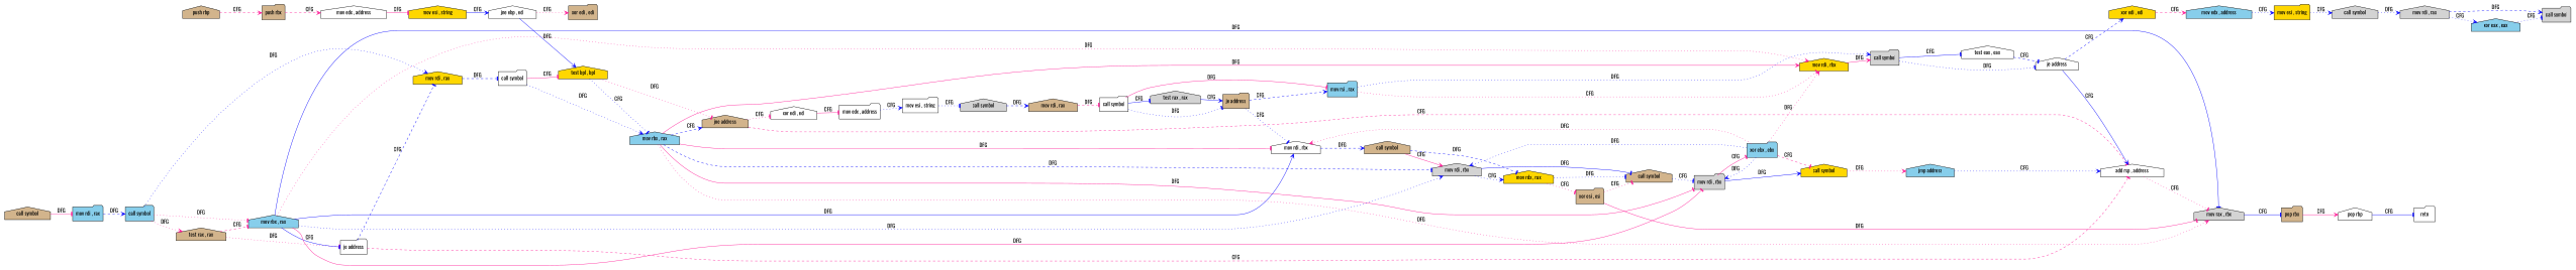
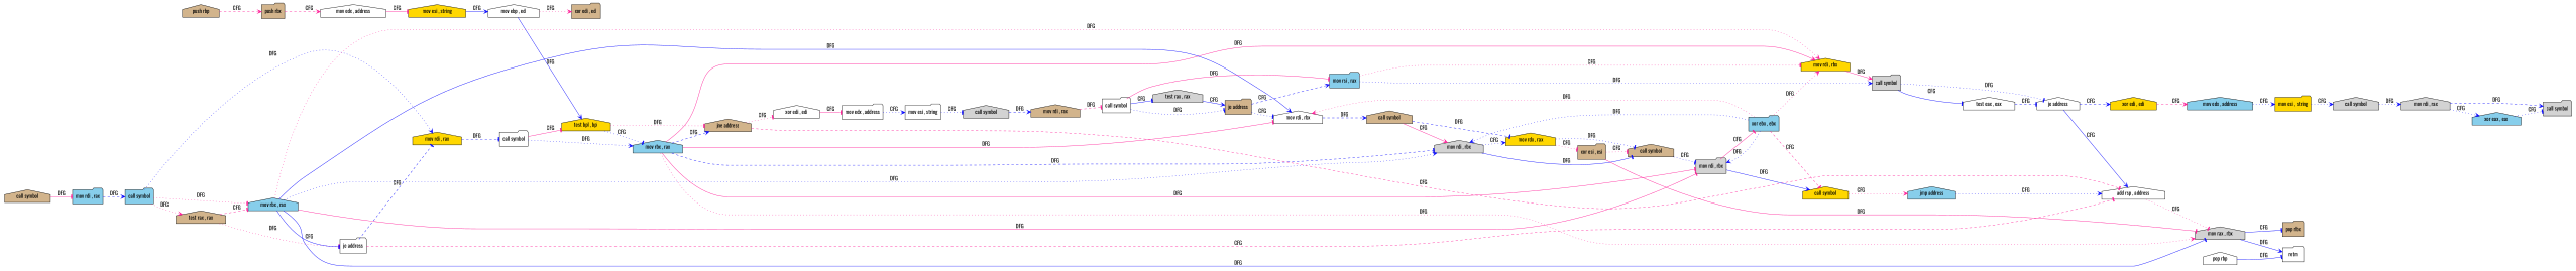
  digraph {
    fontname=Oswald
    rankdir=LR
    node [fillcolor=white fontname=Oswald shape=house style=filled]
    edge [arrowhead=tee color=blue fontname=Oswald style=dotted]
    n1 [fillcolor=tan label="push rbp"]
    n2 [fillcolor=tan label="push rbx" shape=folder]
    n3 [label="mov edx , address"]
    n4 [fillcolor=gold label="mov esi , string"]
-   n5 [label="jne ebp , edi"]
+   n5 [label="mov ebp , edi"]
    n6 [fillcolor=tan label="xor edi , edi" shape=folder]
    n7 [fillcolor=gold label="test bpl , bpl"]
    n8 [fillcolor=skyblue label="mov rbx , rax"]
    n9 [fillcolor=tan label="jne address"]
    n10 [fillcolor=tan label="call symbol"]
    n11 [fillcolor=skyblue label="mov rdi , rax" shape=folder]
    n12 [fillcolor=skyblue label="call symbol" shape=folder]
    n13 [fillcolor=tan label="test rax , rax"]
    n14 [fillcolor=skyblue label="mov rbx , rax"]
    n15 [fillcolor=gold label="mov rdi , rax"]
    n16 [label="je address" shape=folder]
    n17 [fillcolor=lightgrey label="mov rax , rbx"]
    n18 [label="mov rdi , rbx"]
    n19 [fillcolor=lightgrey label="mov rdi , rbx"]
    n20 [fillcolor=lightgrey label="mov rdi , rbx" shape=folder]
    n21 [fillcolor=gold label="mov rdi , rbx"]
    n22 [label="call symbol" shape=folder]
    n23 [label="add rsp , address"]
    n24 [fillcolor=tan label="pop rbx" shape=folder]
    n25 [label=retn shape=folder]
    n26 [fillcolor=tan label="call symbol"]
    n27 [fillcolor=gold label="mov rdx , rax"]
    n28 [fillcolor=tan label="call symbol"]
    n29 [fillcolor=skyblue label="xor ebx , ebx" shape=folder]
    n30 [fillcolor=gold label="call symbol"]
    n31 [fillcolor=lightgrey label="call symbol" shape=folder]
    n32 [label="pop rbp"]
    n33 [label="xor edi , edi"]
    n34 [label="mov edx , address" shape=folder]
    n35 [label="mov esi , string" shape=folder]
    n36 [fillcolor=lightgrey label="call symbol"]
    n37 [fillcolor=tan label="mov rdi , rax"]
    n38 [label="call symbol" shape=folder]
    n39 [fillcolor=lightgrey label="test rax , rax"]
    n40 [fillcolor=tan label="je address" shape=folder]
    n41 [fillcolor=skyblue label="mov rsi , rax" shape=folder]
    n42 [label="test eax , eax"]
    n43 [label="je address"]
    n44 [fillcolor=tan label="xor esi , esi" shape=folder]
    n45 [fillcolor=skyblue label="jmp address"]
    n46 [fillcolor=gold label="xor edi , edi"]
    n47 [fillcolor=skyblue label="mov edx , address"]
    n48 [fillcolor=gold label="mov esi , string" shape=folder]
    n49 [fillcolor=lightgrey label="call symbol"]
    n50 [fillcolor=lightgrey label="mov rdi , rax"]
    n51 [fillcolor=skyblue label="xor eax , eax"]
    n52 [fillcolor=lightgrey label="call symbol" shape=folder]
    n1 -> n2 [arrowhead=vee color=deeppink label=CFG style=dashed]
    n2 -> n3 [arrowhead=vee color=deeppink label=CFG style=dashed]
    n3 -> n4 [color=deeppink label=CFG style=solid]
    n4 -> n5 [arrowhead=vee label=CFG style=solid]
    n5 -> n6 [arrowhead=vee color=deeppink label=CFG]
    n5 -> n7 [arrowhead=vee label=DFG style=solid]
    n7 -> n8 [label=CFG]
    n7 -> n9 [color=deeppink label=DFG]
    n8 -> n9 [arrowhead=vee label=CFG style=dashed]
    n8 -> n17 [arrowhead=vee color=deeppink label=DFG]
    n8 -> n18 [color=deeppink label=DFG style=solid]
    n8 -> n19 [label=DFG style=dashed]
    n8 -> n20 [color=deeppink label=DFG style=solid]
    n8 -> n21 [arrowhead=vee color=deeppink label=DFG style=solid]
    n9 -> n23 [color=deeppink label=CFG style=dashed]
    n9 -> n33 [color=deeppink label=CFG]
    n10 -> n11 [color=deeppink label=DFG style=solid]
    n11 -> n12 [arrowhead=vee label=DFG style=dashed]
    n12 -> n13 [arrowhead=vee color=deeppink label=DFG]
    n12 -> n14 [color=deeppink label=DFG]
    n12 -> n15 [arrowhead=vee label=DFG]
    n13 -> n14 [color=deeppink label=CFG style=dashed]
    n13 -> n16 [color=deeppink label=DFG]
    n14 -> n16 [label=CFG style=solid]
    n14 -> n17 [label=DFG style=solid]
    n14 -> n18 [arrowhead=vee label=DFG style=solid]
    n14 -> n19 [arrowhead=vee label=DFG]
    n14 -> n20 [color=deeppink label=DFG style=solid]
    n14 -> n21 [arrowhead=vee color=deeppink label=DFG]
    n15 -> n22 [label=DFG style=dashed]
    n16 -> n15 [label=CFG style=dashed]
    n16 -> n23 [color=deeppink label=CFG style=dashed]
    n17 -> n24 [label=CFG style=solid]
+   n17 -> n25 [arrowhead=vee label=DFG style=solid]
    n18 -> n26 [arrowhead=vee label=DFG style=dashed]
    n19 -> n27 [arrowhead=vee label=CFG]
    n19 -> n28 [label=DFG style=solid]
    n20 -> n29 [color=deeppink label=CFG style=solid]
    n20 -> n30 [arrowhead=vee label=DFG style=solid]
    n21 -> n31 [arrowhead=vee color=deeppink label=DFG style=solid]
    n22 -> n7 [color=deeppink label=CFG style=solid]
    n22 -> n8 [arrowhead=vee label=DFG]
    n23 -> n17 [color=deeppink label=CFG]
-   n24 -> n32 [arrowhead=vee color=deeppink label=CFG style=solid]
    n26 -> n19 [arrowhead=vee color=deeppink label=CFG style=solid]
    n26 -> n27 [label=DFG style=dashed]
    n27 -> n28 [label=DFG]
    n27 -> n44 [color=deeppink label=CFG]
    n28 -> n20 [label=CFG]
    n29 -> n18 [arrowhead=vee color=deeppink label=DFG]
    n29 -> n19 [arrowhead=vee label=DFG]
    n29 -> n20 [arrowhead=vee label=DFG]
    n29 -> n21 [arrowhead=vee color=deeppink label=DFG]
    n29 -> n30 [color=deeppink label=CFG style=dashed]
    n30 -> n45 [arrowhead=vee color=deeppink label=CFG]
    n31 -> n42 [label=CFG style=solid]
    n31 -> n43 [label=DFG]
    n32 -> n25 [label=CFG style=solid]
    n33 -> n34 [color=deeppink label=CFG style=solid]
    n34 -> n35 [arrowhead=vee label=CFG]
    n35 -> n36 [label=CFG]
    n36 -> n37 [arrowhead=vee label=DFG style=dashed]
    n37 -> n38 [color=deeppink label=DFG style=dashed]
    n38 -> n39 [label=CFG style=solid]
    n38 -> n40 [label=DFG]
    n38 -> n41 [color=deeppink label=DFG style=solid]
    n39 -> n40 [arrowhead=vee label=CFG style=solid]
    n40 -> n18 [label=CFG]
    n40 -> n41 [arrowhead=vee label=CFG style=dashed]
    n41 -> n21 [color=deeppink label=CFG]
    n41 -> n31 [arrowhead=vee label=DFG]
    n42 -> n43 [label=CFG style=dashed]
    n43 -> n23 [arrowhead=vee label=CFG style=solid]
    n43 -> n46 [arrowhead=vee label=CFG style=dashed]
    n44 -> n17 [color=deeppink label=DFG style=solid]
    n44 -> n28 [color=deeppink label=CFG]
    n45 -> n23 [arrowhead=vee label=CFG]
    n46 -> n47 [arrowhead=vee color=deeppink label=CFG style=dashed]
    n47 -> n48 [arrowhead=vee label=CFG]
    n48 -> n49 [arrowhead=vee label=CFG]
    n49 -> n50 [arrowhead=vee label=DFG]
    n50 -> n51 [arrowhead=vee label=CFG]
    n50 -> n52 [arrowhead=vee label=DFG style=dashed]
    n51 -> n52 [label=CFG]
  }
